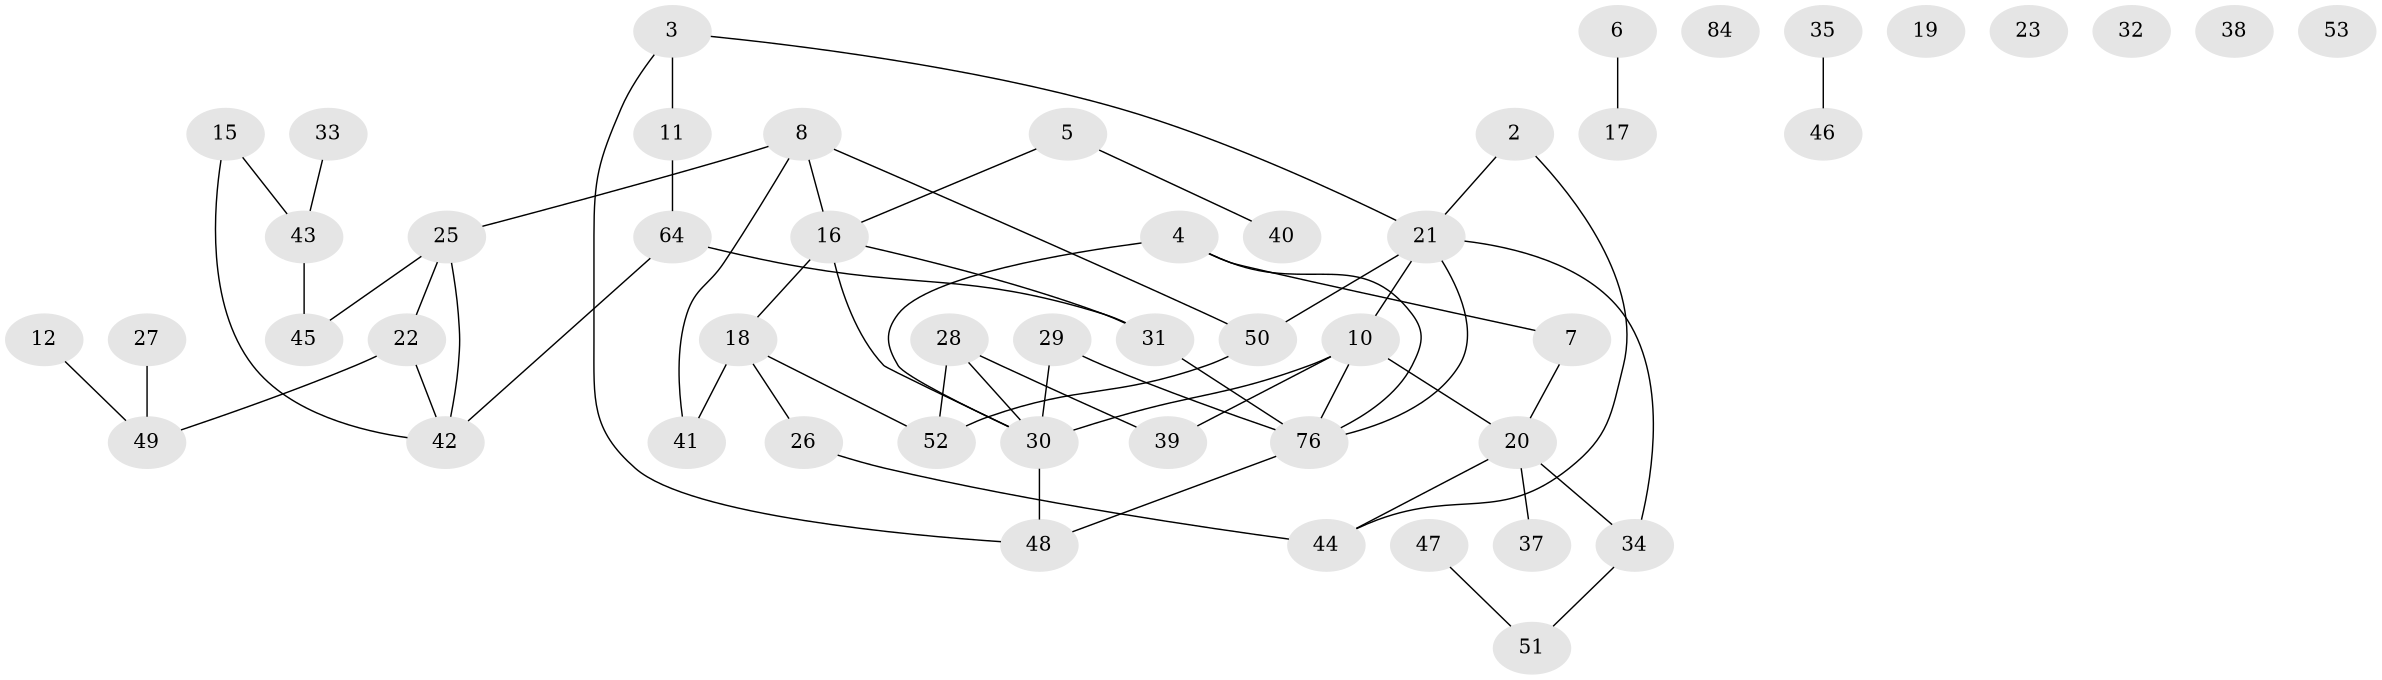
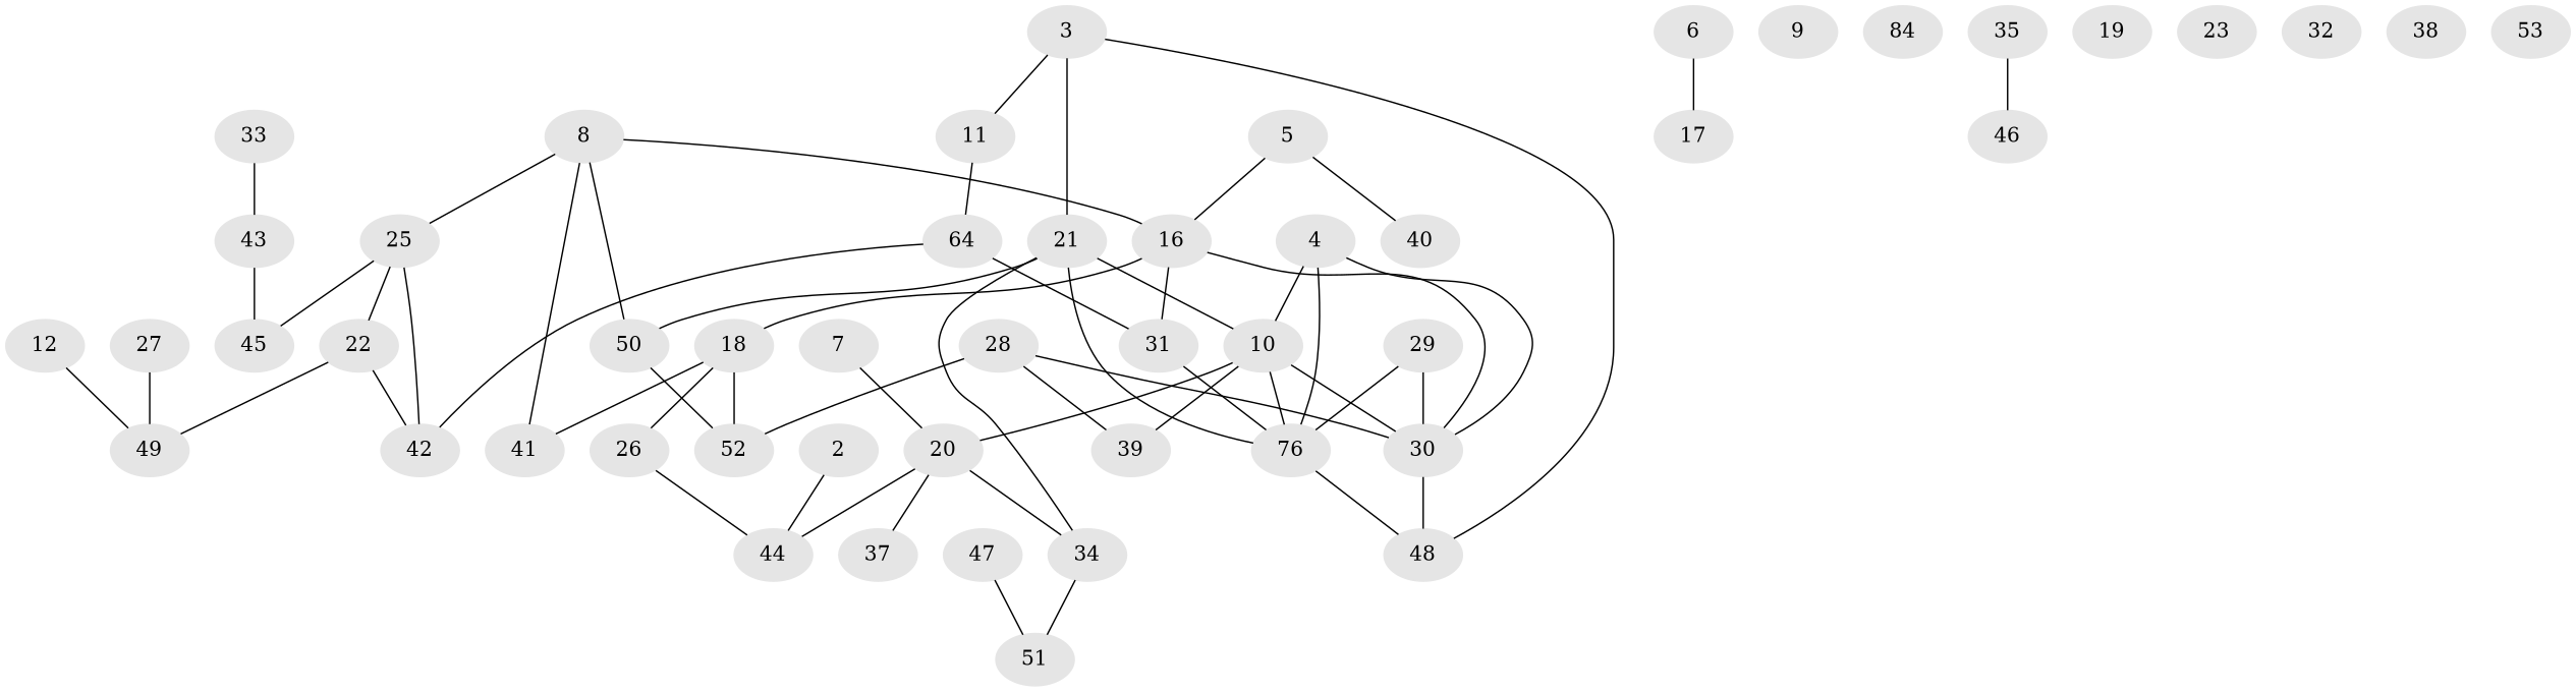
  graph {
    node [color=gray90 style=filled]
    n1 [label=64]
    42
    31
    2
    21
    44
    10
    n8 [label=76]
    50
    34
    3
    11
    48
    30
    20
    39
    4
    5
    16
    40
    18
    6
    17
    7
    37
    8
    25
    41
    22
    49
    45
    52
+   9
    12
    n35 [label=84]
-   15
    43
    26
    35
    46
    19
    51
    23
    27
    28
    29
    32
    33
    38
    47
    53
    n1 -- 42
    n1 -- 31
    31 -- n8
-   2 -- 21
    2 -- 44
    21 -- 10
    21 -- n8
    21 -- 50
    21 -- 34
    10 -- n8
    10 -- 30
    10 -- 20
    10 -- 39
    n8 -- 48
    50 -- 52
    34 -- 51
    3 -- 21
    3 -- 11
    3 -- 48
    11 -- n1
    30 -- 48
    20 -- 44
    20 -- 34
    20 -- 37
-   4 -- 7
+   4 -- 10
    4 -- n8
    4 -- 30
    5 -- 16
    5 -- 40
    16 -- 31
    16 -- 30
    16 -- 18
    18 -- 41
    18 -- 52
    18 -- 26
    6 -- 17
    7 -- 20
    8 -- 50
    8 -- 16
    8 -- 25
    8 -- 41
    25 -- 42
    25 -- 22
    25 -- 45
    22 -- 42
    22 -- 49
    12 -- 49
-   15 -- 42
-   15 -- 43
    43 -- 45
    26 -- 44
    35 -- 46
    27 -- 49
    28 -- 30
    28 -- 39
    28 -- 52
    29 -- n8
    29 -- 30
    33 -- 43
    47 -- 51
  }
